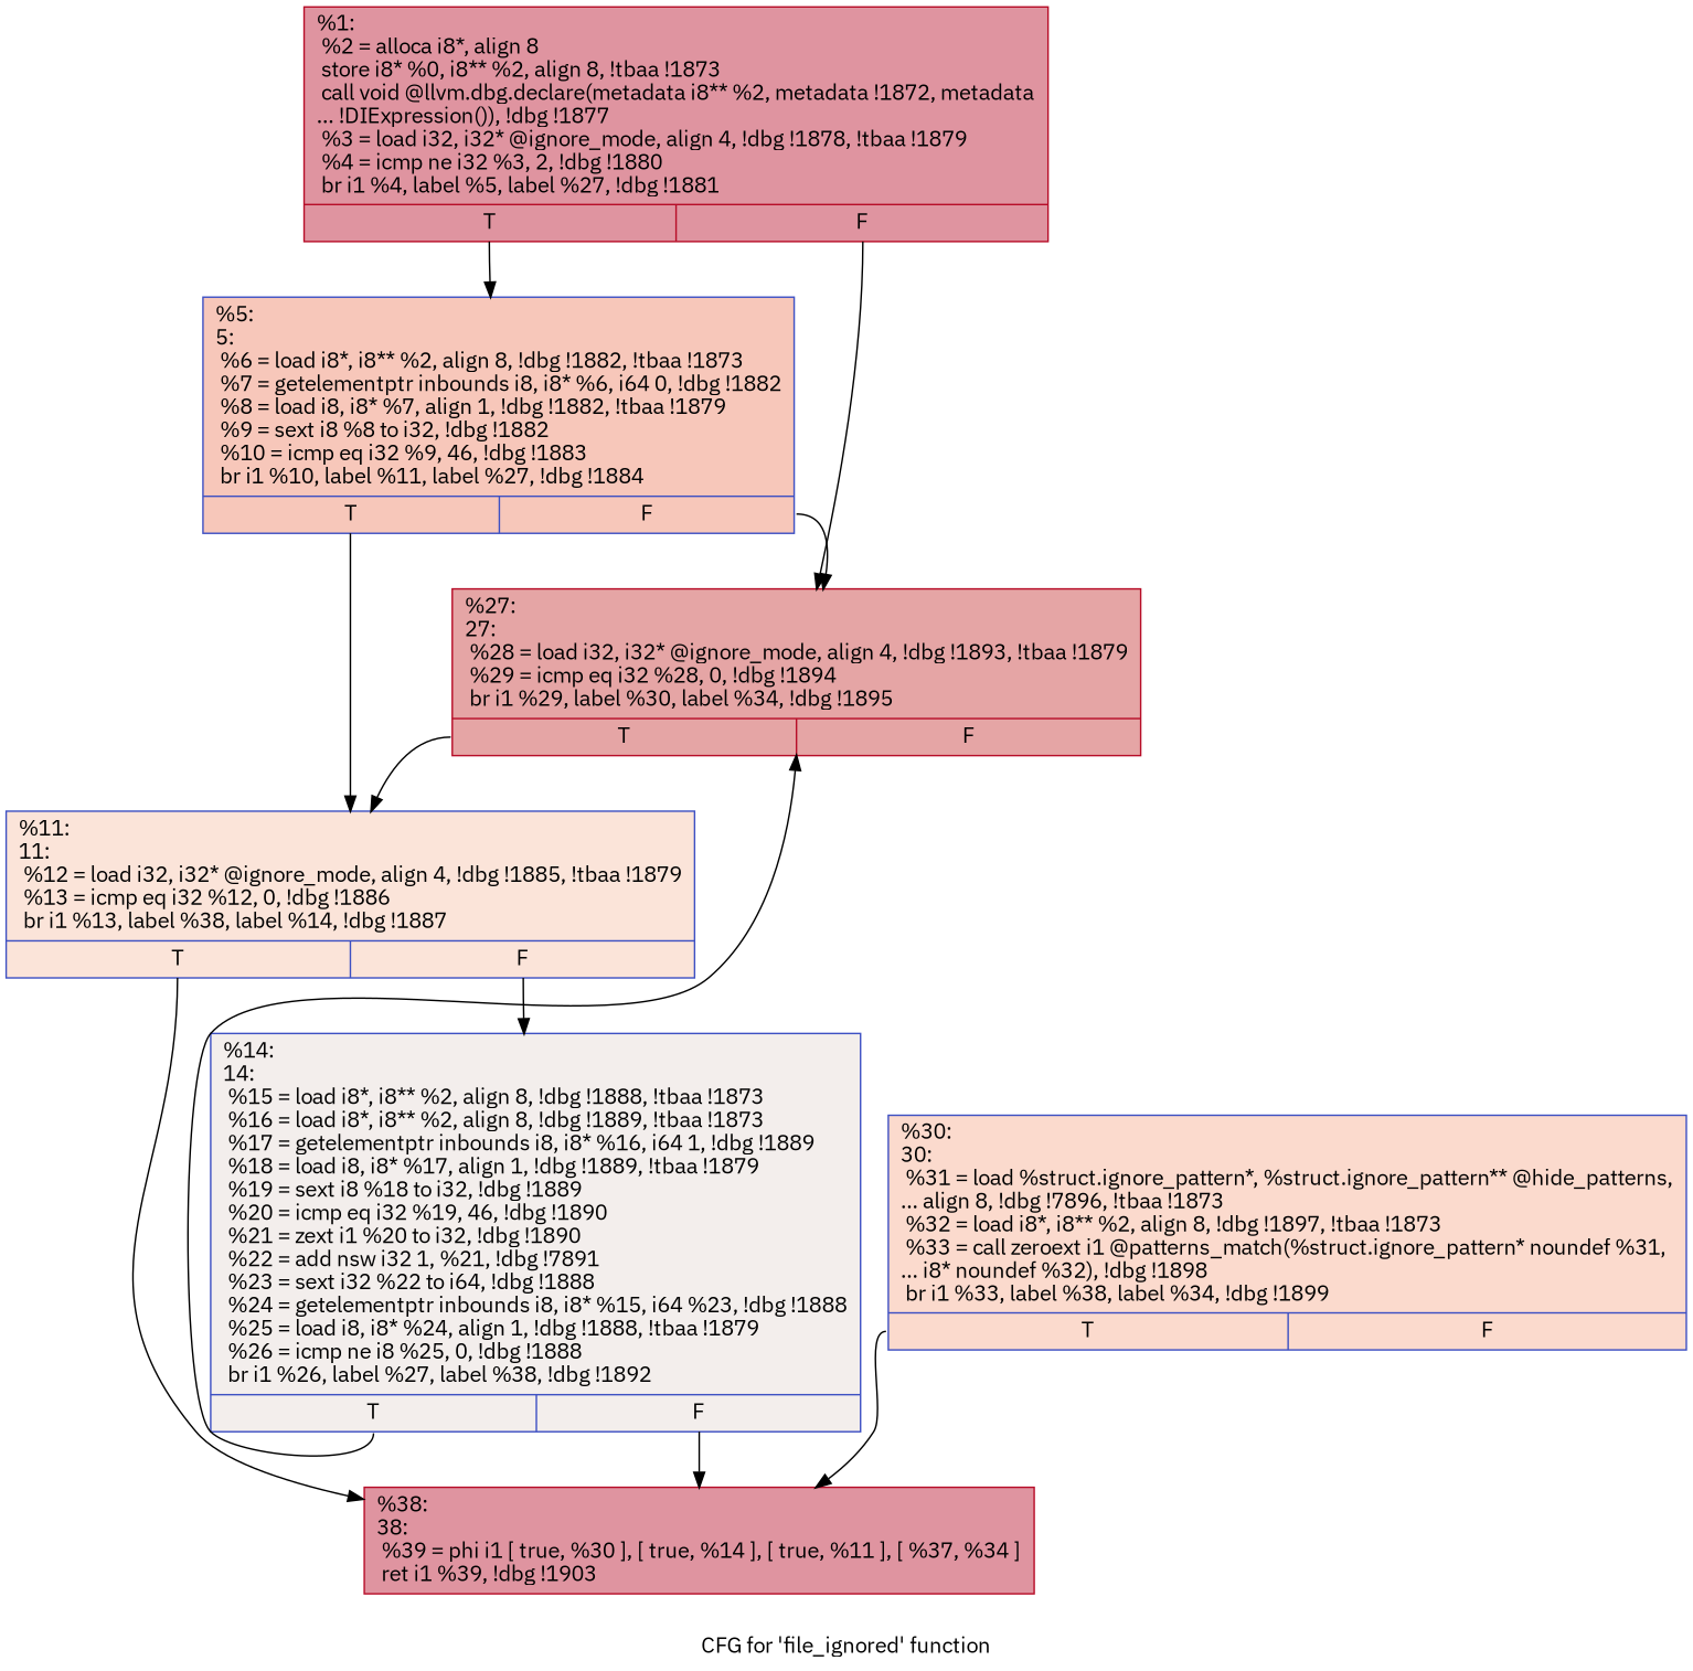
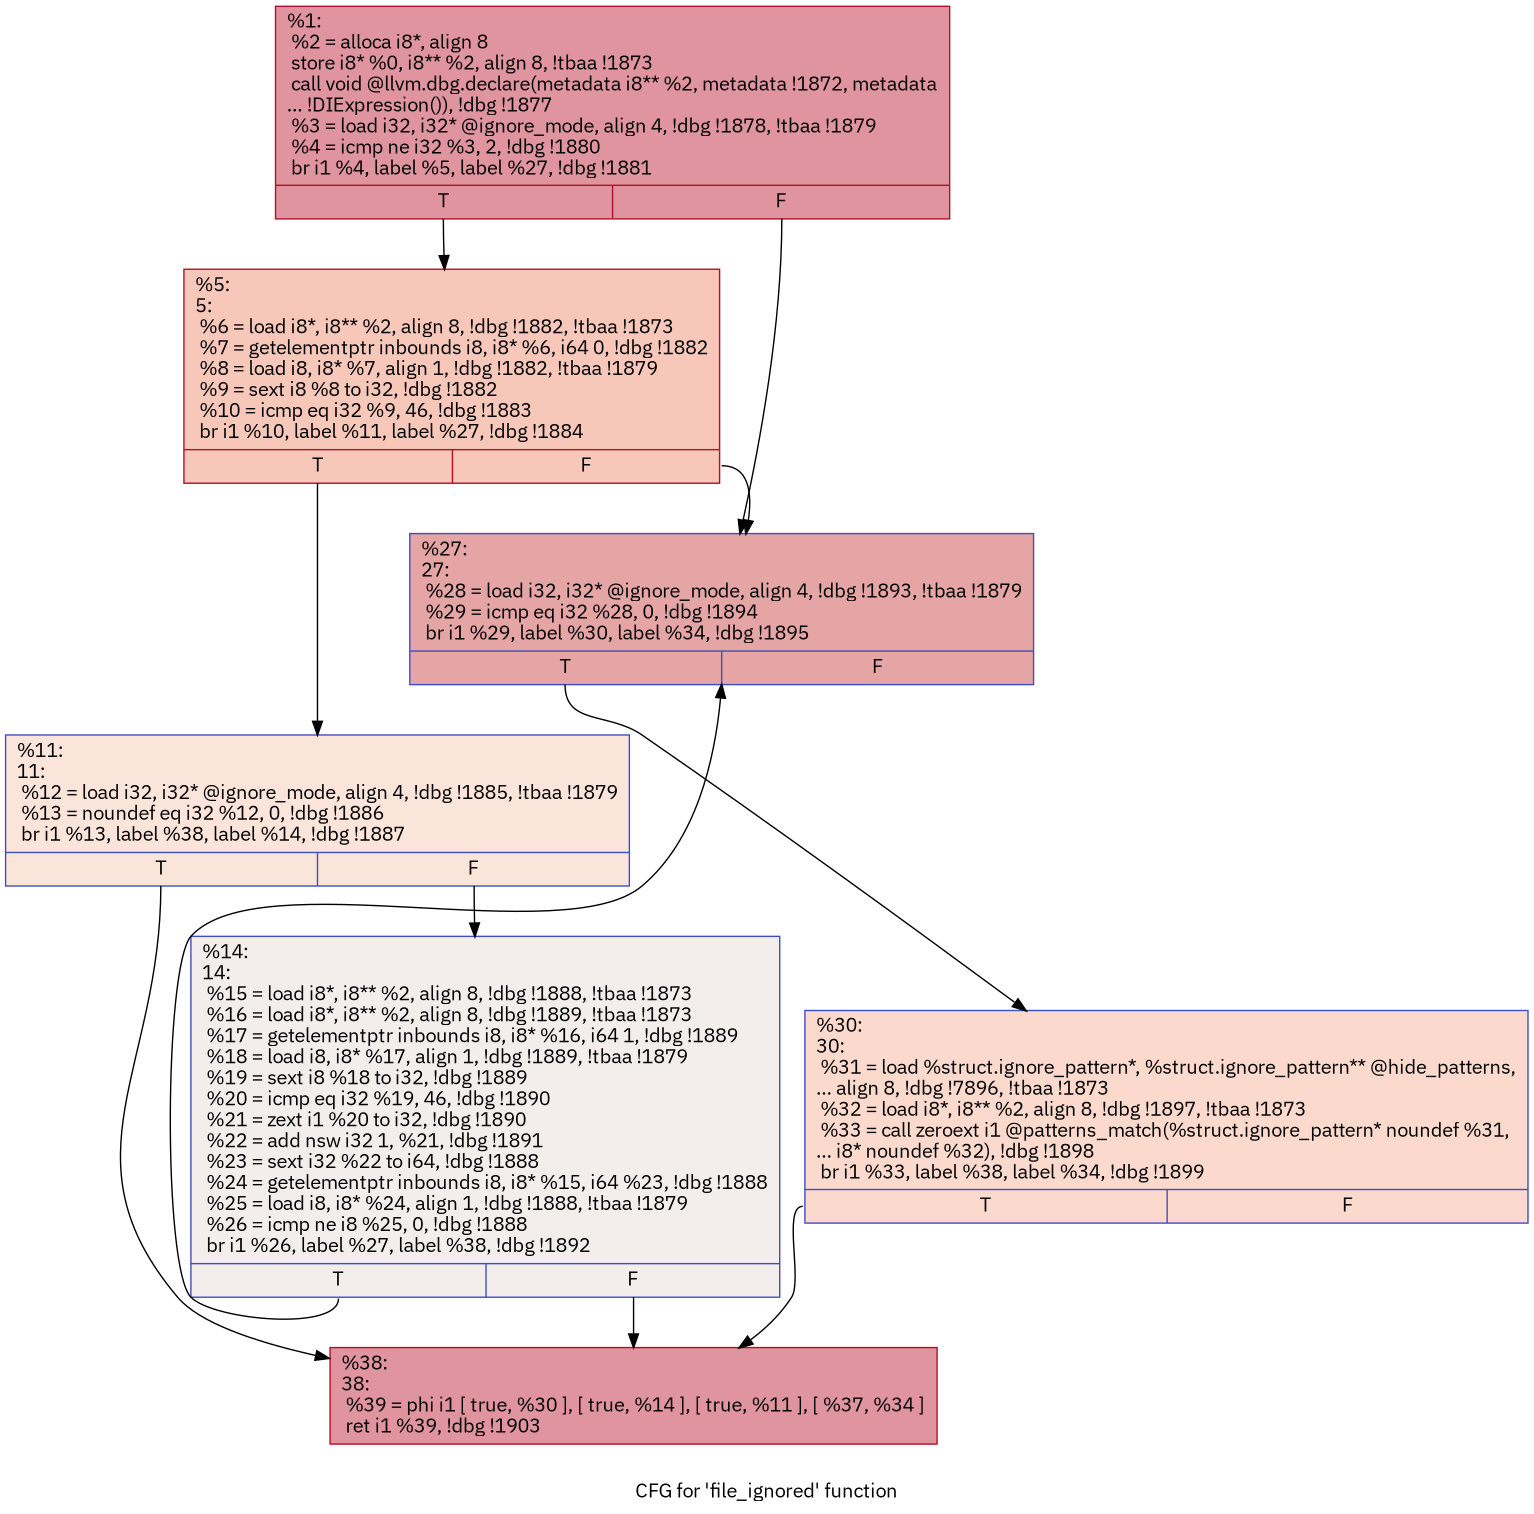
  digraph {
    fontname="IBM Plex Sans"
    label="CFG for 'file_ignored' function"
    node [color="#3d50c3ff" fillcolor="#b70d2870" fontname="IBM Plex Sans" shape=record style=filled]
    edge [fontname="IBM Plex Sans" tailport=s0]
    n1 [color="#b70d28ff" label="{%1:\l  %2 = alloca i8*, align 8\l  store i8* %0, i8** %2, align 8, !tbaa !1873\l  call void @llvm.dbg.declare(metadata i8** %2, metadata !1872, metadata\l... !DIExpression()), !dbg !1877\l  %3 = load i32, i32* @ignore_mode, align 4, !dbg !1878, !tbaa !1879\l  %4 = icmp ne i32 %3, 2, !dbg !1880\l  br i1 %4, label %5, label %27, !dbg !1881\l|{<s0>T|<s1>F}}"]
-   n2 [fillcolor="#ec7f6370" label="{%5:\l5:                                                \l  %6 = load i8*, i8** %2, align 8, !dbg !1882, !tbaa !1873\l  %7 = getelementptr inbounds i8, i8* %6, i64 0, !dbg !1882\l  %8 = load i8, i8* %7, align 1, !dbg !1882, !tbaa !1879\l  %9 = sext i8 %8 to i32, !dbg !1882\l  %10 = icmp eq i32 %9, 46, !dbg !1883\l  br i1 %10, label %11, label %27, !dbg !1884\l|{<s0>T|<s1>F}}"]
-   n3 [color="#b70d28ff" fillcolor="#c5333470" label="{%27:\l27:                                               \l  %28 = load i32, i32* @ignore_mode, align 4, !dbg !1893, !tbaa !1879\l  %29 = icmp eq i32 %28, 0, !dbg !1894\l  br i1 %29, label %30, label %34, !dbg !1895\l|{<s0>T|<s1>F}}"]
-   n4 [fillcolor="#f5c1a970" label="{%11:\l11:                                               \l  %12 = load i32, i32* @ignore_mode, align 4, !dbg !1885, !tbaa !1879\l  %13 = icmp eq i32 %12, 0, !dbg !1886\l  br i1 %13, label %38, label %14, !dbg !1887\l|{<s0>T|<s1>F}}"]
+   n2 [color="#b70d28ff" fillcolor="#ec7f6370" label="{%5:\l5:                                                \l  %6 = load i8*, i8** %2, align 8, !dbg !1882, !tbaa !1873\l  %7 = getelementptr inbounds i8, i8* %6, i64 0, !dbg !1882\l  %8 = load i8, i8* %7, align 1, !dbg !1882, !tbaa !1879\l  %9 = sext i8 %8 to i32, !dbg !1882\l  %10 = icmp eq i32 %9, 46, !dbg !1883\l  br i1 %10, label %11, label %27, !dbg !1884\l|{<s0>T|<s1>F}}"]
+   n3 [fillcolor="#c5333470" label="{%27:\l27:                                               \l  %28 = load i32, i32* @ignore_mode, align 4, !dbg !1893, !tbaa !1879\l  %29 = icmp eq i32 %28, 0, !dbg !1894\l  br i1 %29, label %30, label %34, !dbg !1895\l|{<s0>T|<s1>F}}"]
+   n4 [fillcolor="#f5c1a970" label="{%11:\l11:                                               \l  %12 = load i32, i32* @ignore_mode, align 4, !dbg !1885, !tbaa !1879\l  %13 = noundef eq i32 %12, 0, !dbg !1886\l  br i1 %13, label %38, label %14, !dbg !1887\l|{<s0>T|<s1>F}}"]
    n5 [fillcolor="#f7ac8e70" label="{%30:\l30:                                               \l  %31 = load %struct.ignore_pattern*, %struct.ignore_pattern** @hide_patterns,\l... align 8, !dbg !7896, !tbaa !1873\l  %32 = load i8*, i8** %2, align 8, !dbg !1897, !tbaa !1873\l  %33 = call zeroext i1 @patterns_match(%struct.ignore_pattern* noundef %31,\l... i8* noundef %32), !dbg !1898\l  br i1 %33, label %38, label %34, !dbg !1899\l|{<s0>T|<s1>F}}"]
    n6 [color="#b70d28ff" label="{%38:\l38:                                               \l  %39 = phi i1 [ true, %30 ], [ true, %14 ], [ true, %11 ], [ %37, %34 ]\l  ret i1 %39, !dbg !1903\l}"]
-   n7 [fillcolor="#e3d9d370" label="{%14:\l14:                                               \l  %15 = load i8*, i8** %2, align 8, !dbg !1888, !tbaa !1873\l  %16 = load i8*, i8** %2, align 8, !dbg !1889, !tbaa !1873\l  %17 = getelementptr inbounds i8, i8* %16, i64 1, !dbg !1889\l  %18 = load i8, i8* %17, align 1, !dbg !1889, !tbaa !1879\l  %19 = sext i8 %18 to i32, !dbg !1889\l  %20 = icmp eq i32 %19, 46, !dbg !1890\l  %21 = zext i1 %20 to i32, !dbg !1890\l  %22 = add nsw i32 1, %21, !dbg !7891\l  %23 = sext i32 %22 to i64, !dbg !1888\l  %24 = getelementptr inbounds i8, i8* %15, i64 %23, !dbg !1888\l  %25 = load i8, i8* %24, align 1, !dbg !1888, !tbaa !1879\l  %26 = icmp ne i8 %25, 0, !dbg !1888\l  br i1 %26, label %27, label %38, !dbg !1892\l|{<s0>T|<s1>F}}"]
+   n7 [fillcolor="#e3d9d370" label="{%14:\l14:                                               \l  %15 = load i8*, i8** %2, align 8, !dbg !1888, !tbaa !1873\l  %16 = load i8*, i8** %2, align 8, !dbg !1889, !tbaa !1873\l  %17 = getelementptr inbounds i8, i8* %16, i64 1, !dbg !1889\l  %18 = load i8, i8* %17, align 1, !dbg !1889, !tbaa !1879\l  %19 = sext i8 %18 to i32, !dbg !1889\l  %20 = icmp eq i32 %19, 46, !dbg !1890\l  %21 = zext i1 %20 to i32, !dbg !1890\l  %22 = add nsw i32 1, %21, !dbg !1891\l  %23 = sext i32 %22 to i64, !dbg !1888\l  %24 = getelementptr inbounds i8, i8* %15, i64 %23, !dbg !1888\l  %25 = load i8, i8* %24, align 1, !dbg !1888, !tbaa !1879\l  %26 = icmp ne i8 %25, 0, !dbg !1888\l  br i1 %26, label %27, label %38, !dbg !1892\l|{<s0>T|<s1>F}}"]
    n1 -> n2
    n1 -> n3 [tailport=s1]
    n2 -> n3 [tailport=s1]
    n2 -> n4
-   n3 -> n4
+   n3 -> n5
    n4 -> n6
    n4 -> n7 [tailport=s1]
    n5 -> n6
    n7 -> n3
    n7 -> n6 [tailport=s1]
  }
